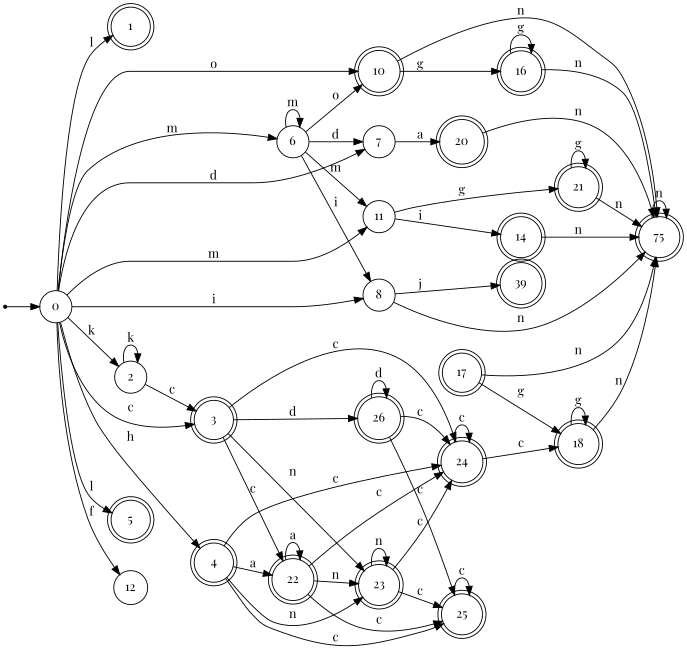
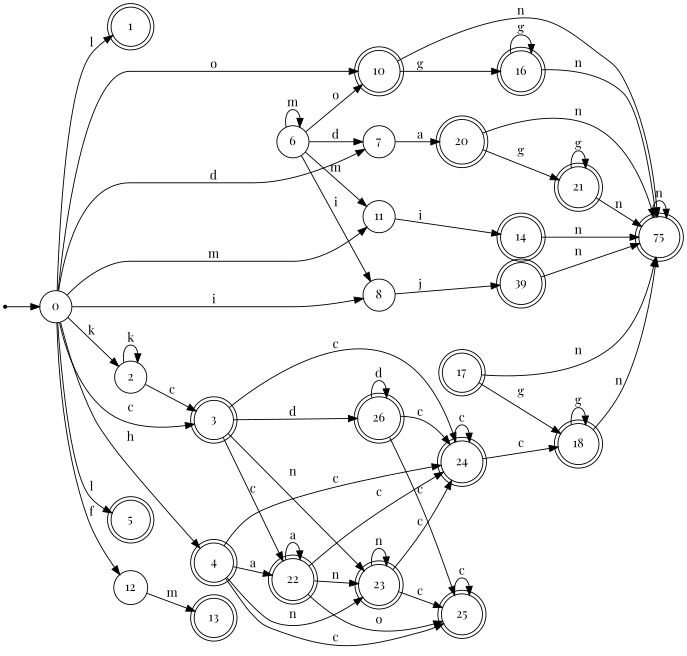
  digraph {
    fontname="Playfair Display"
    rankdir=LR
    node [fontname="Playfair Display" shape=doublecircle]
    edge [fontname="Playfair Display"]
    dummy0 [shape=point]
    0 [shape=circle]
    1
    2 [shape=circle]
    3
    4
    5
    6 [shape=circle]
    7 [shape=circle]
    8 [shape=circle]
    10
    11 [shape=circle]
    12 [shape=circle]
    23
    24
    26
    22
    25
    20
    n20 [label=39]
    n21 [label=75]
    16
    14
+   13
    18
    21
    17
    dummy0 -> 0
    0 -> 1 [label=l]
    0 -> 2 [label=k]
    0 -> 3 [label=c]
    0 -> 4 [label=h]
    0 -> 5 [label=l]
-   0 -> 6 [label=m]
    0 -> 7 [label=d]
    0 -> 8 [label=i]
    0 -> 10 [label=o]
    0 -> 11 [label=m]
    0 -> 12 [label=f]
    2 -> 2 [label=k]
    2 -> 3 [label=c]
    3 -> 23 [label=n]
    3 -> 24 [label=c]
    3 -> 26 [label=d]
    3 -> 22 [label=c]
    4 -> 23 [label=n]
    4 -> 24 [label=c]
    4 -> 22 [label=a]
    4 -> 25 [label=c]
    6 -> 6 [label=m]
    6 -> 7 [label=d]
    6 -> 8 [label=i]
    6 -> 10 [label=o]
    6 -> 11 [label=m]
    7 -> 20 [label=a]
    8 -> n20 [label=j]
    10 -> n21 [label=n]
    10 -> 16 [label=g]
    11 -> 14 [label=i]
+   12 -> 13 [label=m]
    23 -> 23 [label=n]
    23 -> 24 [label=c]
    23 -> 25 [label=c]
    24 -> 24 [label=c]
    24 -> 18 [label=c]
    26 -> 24 [label=c]
    26 -> 26 [label=d]
    26 -> 25 [label=c]
    22 -> 23 [label=n]
    22 -> 24 [label=c]
    22 -> 22 [label=a]
-   22 -> 25 [label=c]
+   22 -> 25 [label=o]
    25 -> 25 [label=c]
    20 -> n21 [label=n]
-   11 -> 21 [label=g]
-   8 -> n21 [label=n]
+   20 -> 21 [label=g]
+   n20 -> n21 [label=n]
    n21 -> n21 [label=n]
    16 -> n21 [label=n]
    16 -> 16 [label=g]
    14 -> n21 [label=n]
    18 -> n21 [label=n]
    18 -> 18 [label=g]
    21 -> n21 [label=n]
    21 -> 21 [label=g]
    17 -> n21 [label=n]
    17 -> 18 [label=g]
  }
